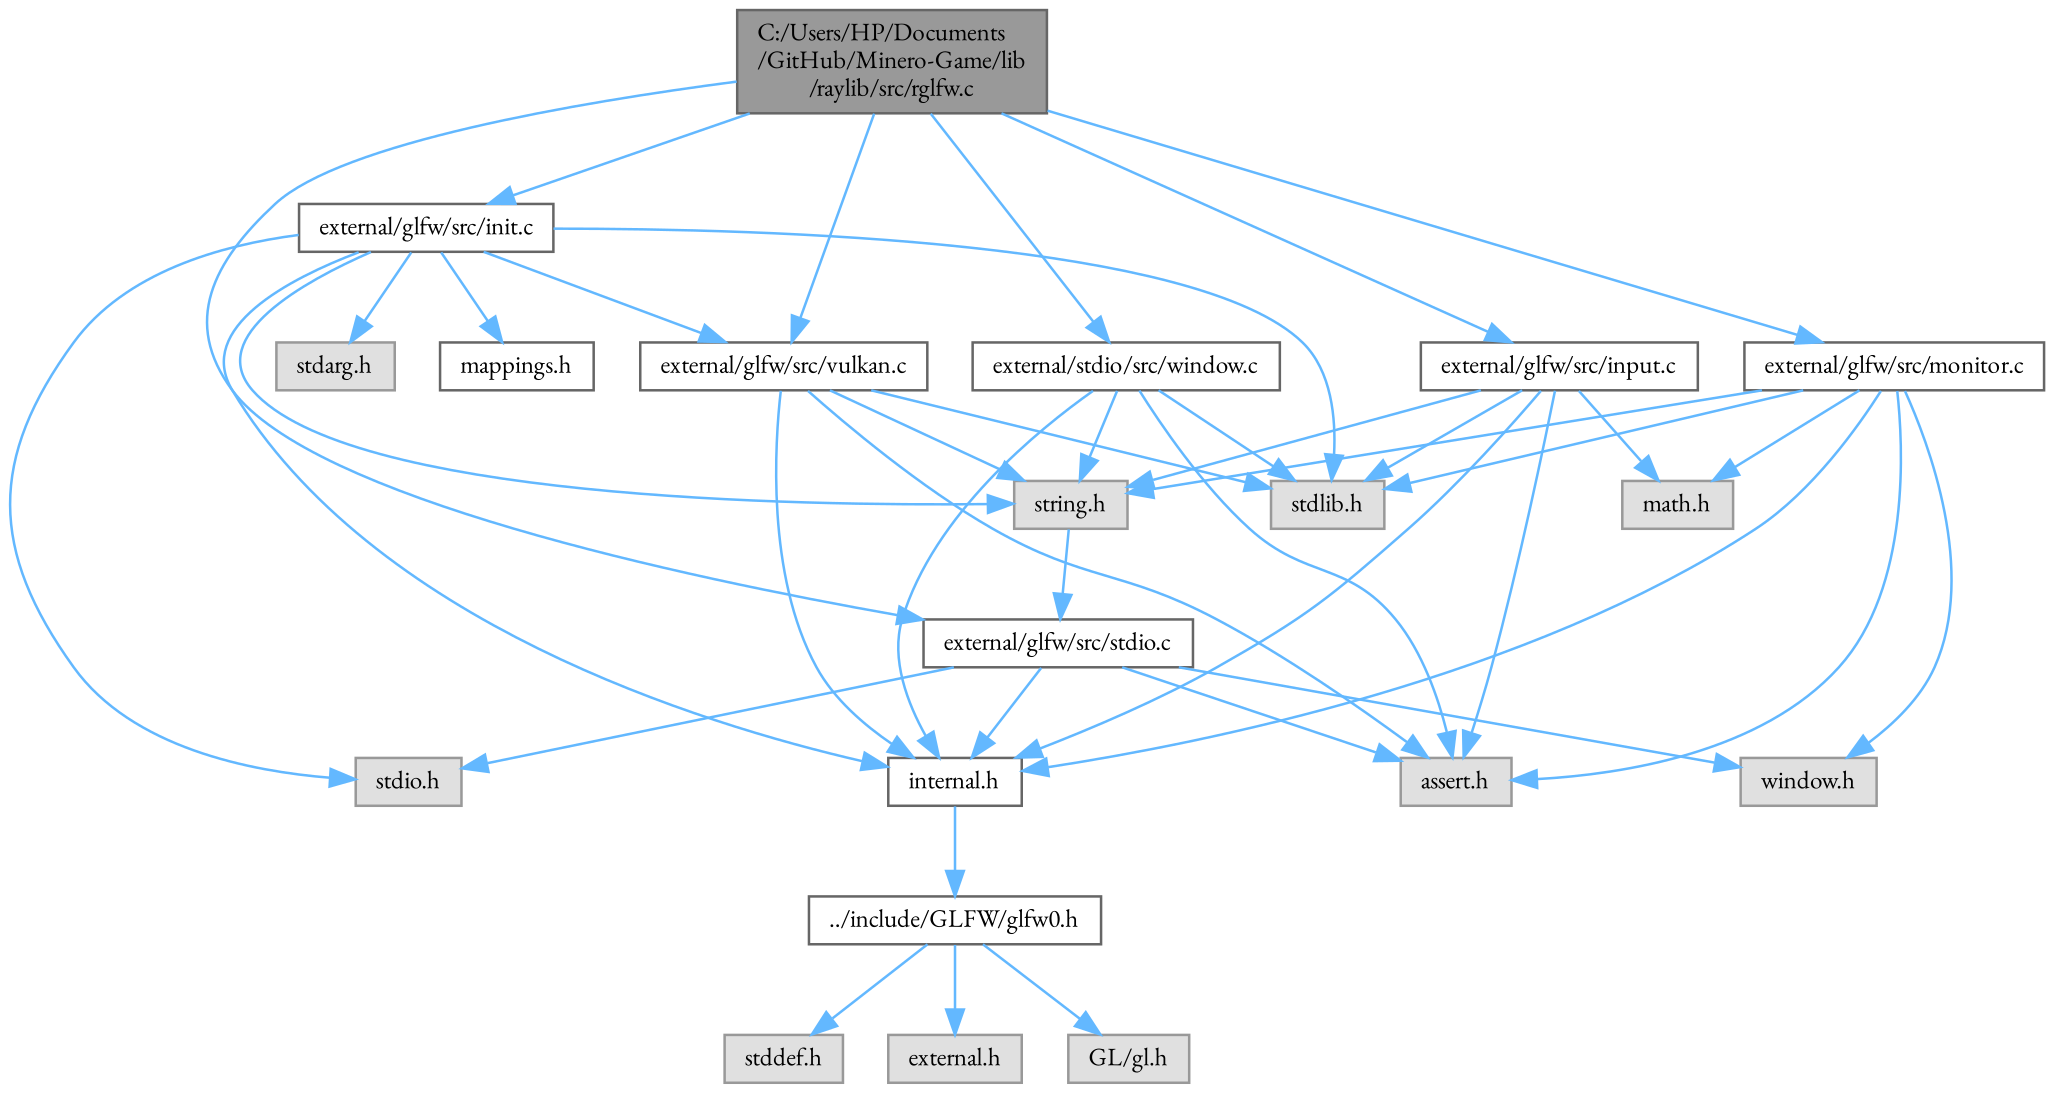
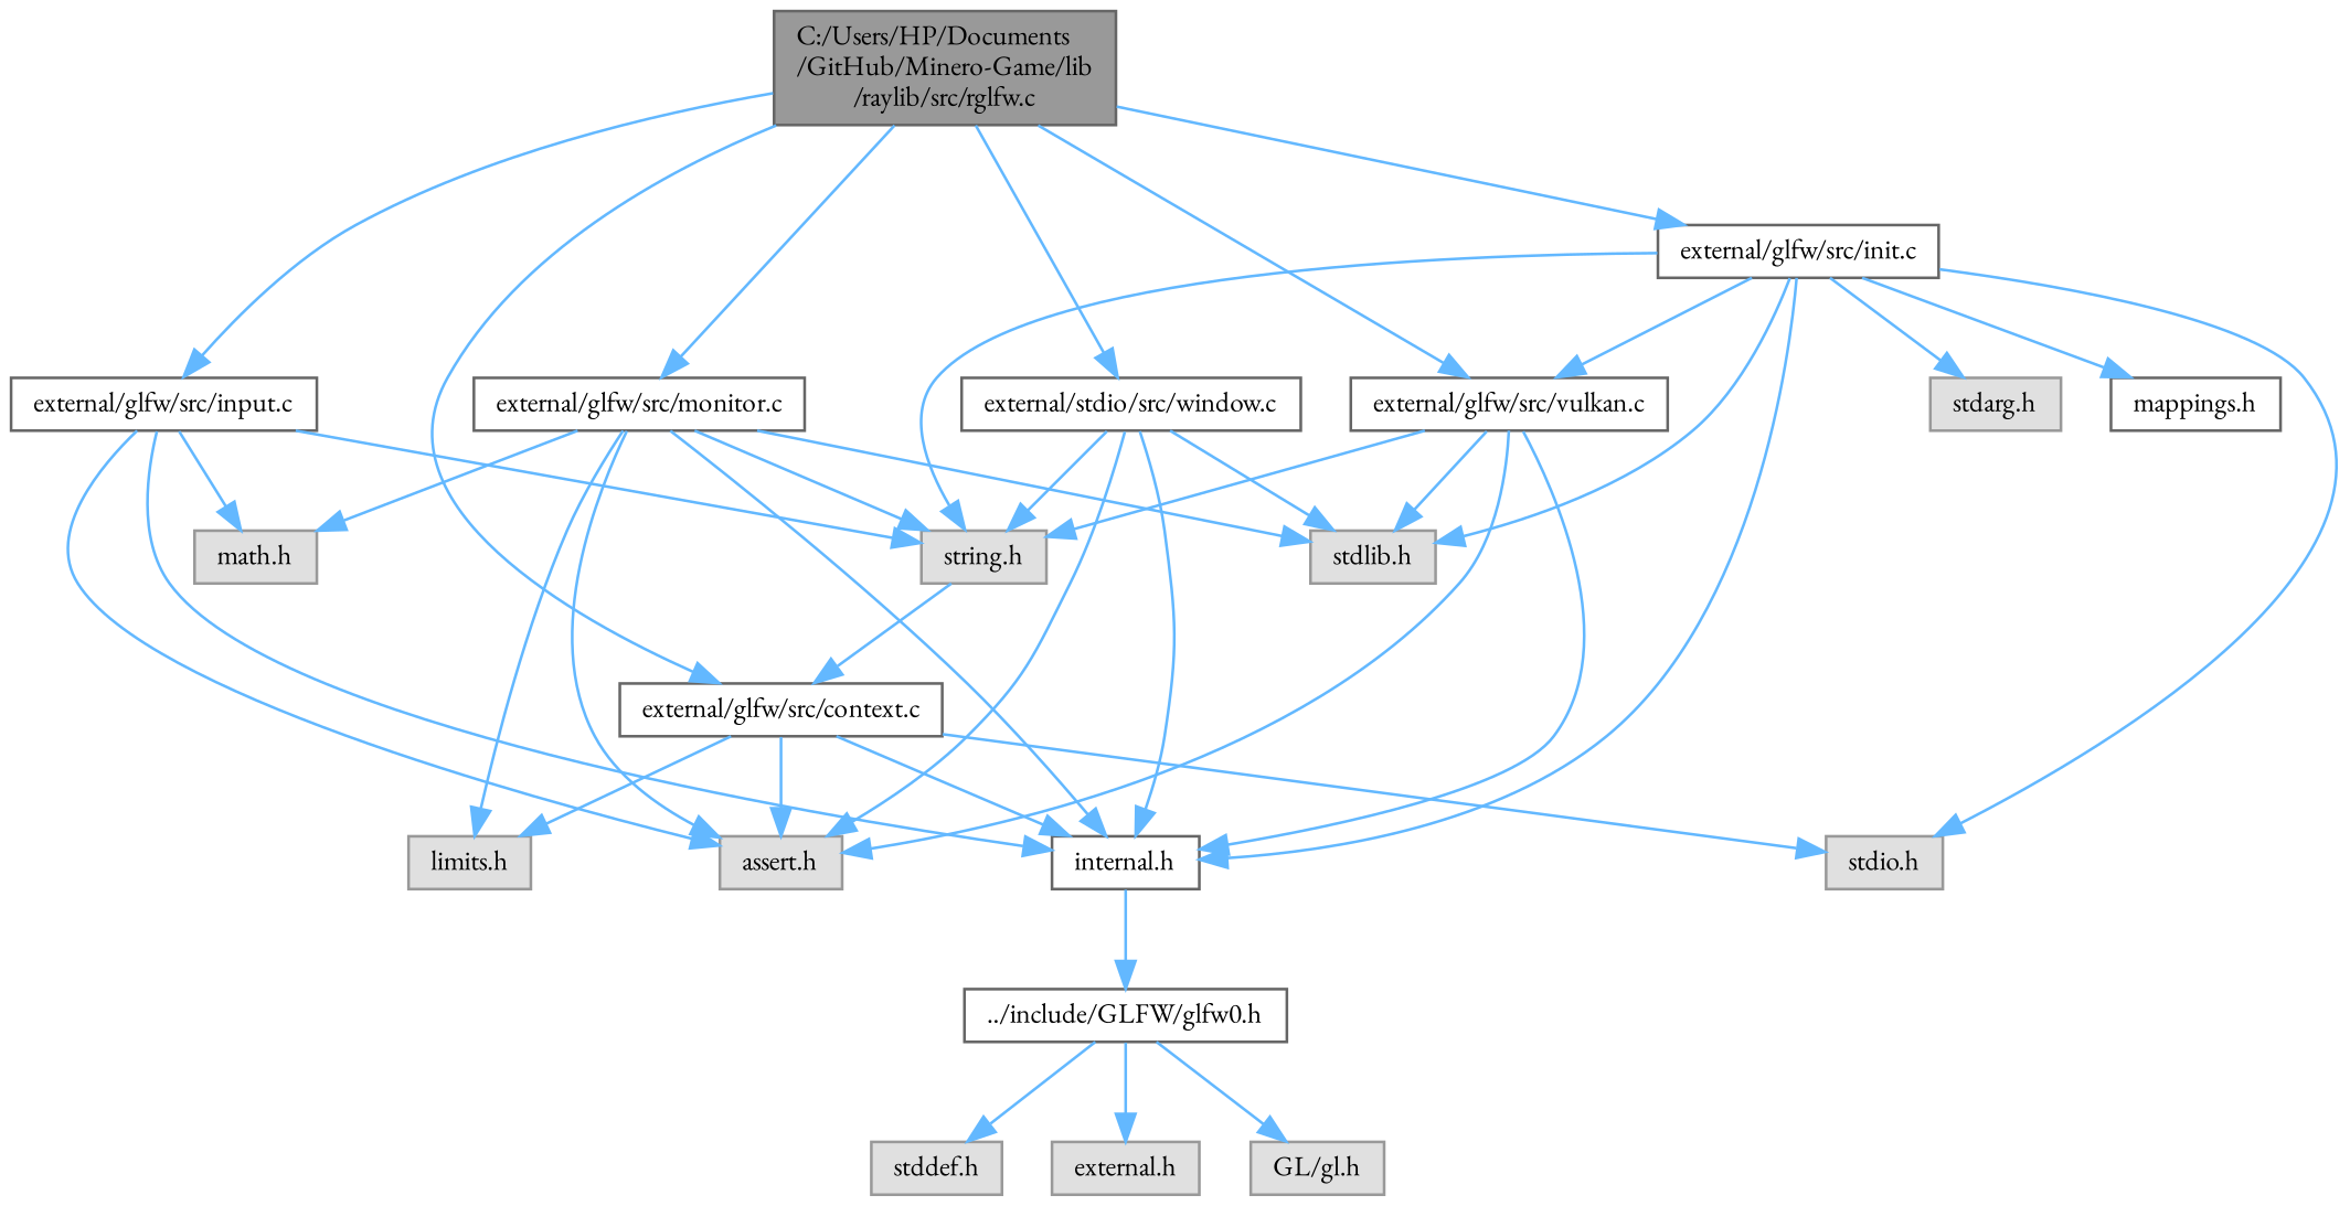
  digraph {
    fontname="EB Garamond"
    node [color=grey60 fillcolor="#E0E0E0" fontname="EB Garamond" fontsize=10 shape=box style=filled]
    edge [color=steelblue1 fontname="EB Garamond" fontsize=10 labelfontname=Helvetica labelfontsize=10 style=solid]
    n1 [color=gray40 fillcolor=grey60 fontcolor=black height=0.2 label="C:/Users/HP/Documents\l/GitHub/Minero-Game/lib\l/raylib/src/rglfw.c" width=0.4]
-   n2 [color=grey40 fillcolor=white height=0.2 label="external/glfw/src/stdio.c" width=0.4]
+   n2 [color=grey40 fillcolor=white height=0.2 label="external/glfw/src/context.c" width=0.4]
    n3 [color=grey40 fillcolor=white height=0.2 label="external/glfw/src/init.c" width=0.4]
    n4 [color=grey40 fillcolor=white height=0.2 label="external/glfw/src/input.c" width=0.4]
    n5 [color=grey40 fillcolor=white height=0.2 label="external/glfw/src/monitor.c" width=0.4]
    n6 [color=grey40 fillcolor=white height=0.2 label="external/glfw/src/vulkan.c" width=0.4]
    n7 [color=grey40 fillcolor=white height=0.2 label="external/stdio/src/window.c" width=0.4]
    n8 [color=grey40 fillcolor=white height=0.2 label="internal.h" width=0.4]
    n9 [height=0.2 label="assert.h" width=0.4]
    n10 [height=0.2 label="stdio.h" width=0.4]
-   n11 [height=0.2 label="window.h" width=0.4]
+   n11 [height=0.2 label="limits.h" width=0.4]
    n12 [height=0.2 label="string.h" width=0.4]
    n13 [color=grey40 fillcolor=white height=0.2 label="mappings.h" width=0.4]
    n14 [height=0.2 label="stdlib.h" width=0.4]
    n15 [height=0.2 label="stdarg.h" width=0.4]
    n16 [height=0.2 label="math.h" width=0.4]
    n17 [color=grey40 fillcolor=white height=0.2 label="../include/GLFW/glfw0.h" width=0.4]
    n18 [height=0.2 label="stddef.h" width=0.4]
    n19 [height=0.2 label="external.h" width=0.4]
    n20 [height=0.2 label="GL/gl.h" width=0.4]
    n1 -> n2
    n1 -> n3
    n1 -> n4
    n1 -> n5
    n1 -> n6
    n1 -> n7
    n2 -> n8
    n2 -> n9
    n2 -> n10
    n2 -> n11
    n3 -> n6
    n3 -> n8
    n3 -> n10
    n3 -> n12
    n3 -> n13
    n3 -> n14
    n3 -> n15
    n4 -> n8
    n4 -> n9
    n4 -> n12
-   n4 -> n14
    n4 -> n16
    n5 -> n8
    n5 -> n9
    n5 -> n11
    n5 -> n12
    n5 -> n14
    n5 -> n16
    n6 -> n8
    n6 -> n9
    n6 -> n12
    n6 -> n14
    n7 -> n8
    n7 -> n9
    n7 -> n12
    n7 -> n14
    n8 -> n17
    n12 -> n2
    n17 -> n18
    n17 -> n19
    n17 -> n20
  }
